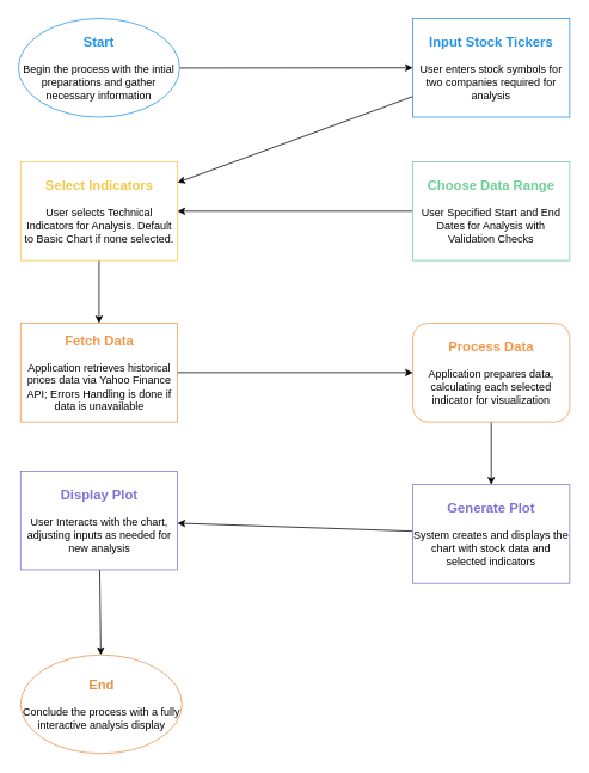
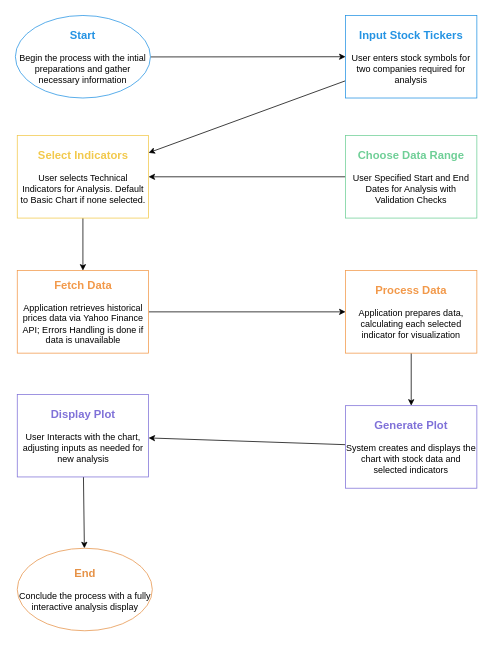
  <mxCell id="0" />
  <mxCell id="1" parent="0" />
  <mxCell id="2" value="" style="edgeStyle=none;html=1;fontSize=15;fontColor=#2493e3;" parent="1" source="3" target="5" edge="1"><mxGeometry relative="1" as="geometry" /></mxCell>
  <mxCell id="3" value="&lt;b&gt;&lt;font color=&quot;#2493e3&quot; style=&quot;font-size: 15px;&quot;&gt;Start&lt;/font&gt;&lt;/b&gt;&lt;br&gt;&lt;br&gt;Begin the process with the intial preparations and gather necessary information" style="ellipse;whiteSpace=wrap;html=1;strokeColor=#2493e3;" parent="1" vertex="1"><mxGeometry x="20" y="20" width="180" height="110" as="geometry" /></mxCell>
  <mxCell id="4" style="edgeStyle=none;html=1;fontSize=15;fontColor=#2493e3;" parent="1" source="5" target="9" edge="1"><mxGeometry relative="1" as="geometry" /></mxCell>
  <mxCell id="5" value="&lt;font style=&quot;font-size: 15px;&quot; color=&quot;#2493e3&quot;&gt;&lt;b&gt;Input Stock Tickers&lt;br&gt;&lt;/b&gt;&lt;/font&gt;&lt;br&gt;User enters stock symbols for two companies required for analysis" style="whiteSpace=wrap;html=1;strokeColor=#2493e3;" parent="1" vertex="1"><mxGeometry x="460" y="20" width="175" height="110" as="geometry" /></mxCell>
  <mxCell id="6" style="edgeStyle=none;html=1;fontSize=15;fontColor=#6fcf97;" parent="1" source="7" target="9" edge="1"><mxGeometry relative="1" as="geometry" /></mxCell>
  <mxCell id="7" value="&lt;font style=&quot;font-size: 15px;&quot;&gt;&lt;b style=&quot;&quot;&gt;&lt;font color=&quot;#6fcf97&quot;&gt;Choose Data Range&lt;/font&gt;&lt;br&gt;&lt;/b&gt;&lt;/font&gt;&lt;br&gt;User Specified Start and End Dates for Analysis with Validation Checks" style="whiteSpace=wrap;html=1;strokeColor=#6fcf97;" parent="1" vertex="1"><mxGeometry x="460" y="180" width="175" height="110" as="geometry" /></mxCell>
  <mxCell id="8" style="edgeStyle=none;html=1;fontSize=15;fontColor=#f2c94c;" parent="1" source="9" target="11" edge="1"><mxGeometry relative="1" as="geometry" /></mxCell>
  <mxCell id="9" value="&lt;font style=&quot;font-size: 15px;&quot;&gt;&lt;b style=&quot;&quot;&gt;&lt;font color=&quot;#f2c94c&quot;&gt;Select Indicators&lt;/font&gt;&lt;br&gt;&lt;/b&gt;&lt;/font&gt;&lt;br&gt;User selects Technical Indicators for Analysis. Default to Basic Chart if none selected." style="whiteSpace=wrap;html=1;strokeColor=#f2c94c;" parent="1" vertex="1"><mxGeometry x="22.5" y="180" width="175" height="110" as="geometry" /></mxCell>
  <mxCell id="10" style="edgeStyle=none;html=1;entryX=0;entryY=0.5;entryDx=0;entryDy=0;fontSize=15;fontColor=#f2c94c;" parent="1" source="11" target="13" edge="1"><mxGeometry relative="1" as="geometry" /></mxCell>
  <mxCell id="11" value="&lt;font color=&quot;#f2994a&quot; style=&quot;font-size: 15px;&quot;&gt;&lt;b style=&quot;&quot;&gt;Fetch Data&lt;br&gt;&lt;/b&gt;&lt;/font&gt;&lt;br&gt;Application retrieves historical prices data via Yahoo Finance API; Errors Handling is done if data is unavailable" style="whiteSpace=wrap;html=1;strokeColor=#f2994a;" parent="1" vertex="1"><mxGeometry x="22.5" y="360" width="175" height="110" as="geometry" /></mxCell>
  <mxCell id="12" style="edgeStyle=none;html=1;entryX=0.5;entryY=0;entryDx=0;entryDy=0;fontSize=15;fontColor=#f2994a;" parent="1" source="13" target="15" edge="1"><mxGeometry relative="1" as="geometry" /></mxCell>
- <mxCell id="13" value="&lt;font color=&quot;#f2994a&quot;&gt;&lt;span style=&quot;font-size: 15px;&quot;&gt;&lt;b&gt;Process Data&lt;br&gt;&lt;/b&gt;&lt;/span&gt;&lt;/font&gt;&lt;br&gt;Application prepares data, calculating each selected indicator for visualization" style="whiteSpace=wrap;html=1;strokeColor=#f2994a;rounded=1;" parent="1" vertex="1"><mxGeometry x="460" y="360" width="175" height="110" as="geometry" /></mxCell>
+ <mxCell id="13" value="&lt;font color=&quot;#f2994a&quot;&gt;&lt;span style=&quot;font-size: 15px;&quot;&gt;&lt;b&gt;Process Data&lt;br&gt;&lt;/b&gt;&lt;/span&gt;&lt;/font&gt;&lt;br&gt;Application prepares data, calculating each selected indicator for visualization" style="whiteSpace=wrap;html=1;strokeColor=#f2994a;" parent="1" vertex="1"><mxGeometry x="460" y="360" width="175" height="110" as="geometry" /></mxCell>
  <mxCell id="14" style="edgeStyle=none;html=1;fontSize=15;fontColor=#f2994a;" parent="1" source="15" target="17" edge="1"><mxGeometry relative="1" as="geometry" /></mxCell>
  <mxCell id="15" value="&lt;font color=&quot;#7f71d8&quot;&gt;&lt;span style=&quot;font-size: 15px;&quot;&gt;&lt;b&gt;Generate Plot&lt;br&gt;&lt;/b&gt;&lt;/span&gt;&lt;/font&gt;&lt;br&gt;System creates and displays the chart with stock data and selected indicators" style="whiteSpace=wrap;html=1;strokeColor=#7f71d8;" parent="1" vertex="1"><mxGeometry x="460" y="540" width="175" height="110" as="geometry" /></mxCell>
  <mxCell id="16" style="edgeStyle=none;html=1;fontSize=15;fontColor=#e69247;" parent="1" source="17" target="18" edge="1"><mxGeometry relative="1" as="geometry" /></mxCell>
  <mxCell id="17" value="&lt;span style=&quot;font-size: 15px;&quot;&gt;&lt;b style=&quot;&quot;&gt;&lt;font color=&quot;#7f71d8&quot;&gt;Display Plot&lt;br&gt;&lt;/font&gt;&lt;/b&gt;&lt;/span&gt;&lt;br&gt;User Interacts with the chart, adjusting inputs as needed for new analysis" style="whiteSpace=wrap;html=1;strokeColor=#7f71d8;" parent="1" vertex="1"><mxGeometry x="22.5" y="525" width="175" height="110" as="geometry" /></mxCell>
  <mxCell id="18" value="&lt;b&gt;&lt;font color=&quot;#e69247&quot; style=&quot;font-size: 15px;&quot;&gt;End&lt;/font&gt;&lt;/b&gt;&lt;br&gt;&lt;br&gt;Conclude the process with a fully interactive analysis display" style="ellipse;whiteSpace=wrap;html=1;strokeColor=#e69247;" parent="1" vertex="1"><mxGeometry x="22.5" y="730" width="180" height="110" as="geometry" /></mxCell>
